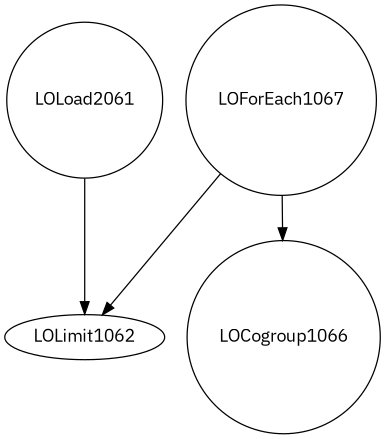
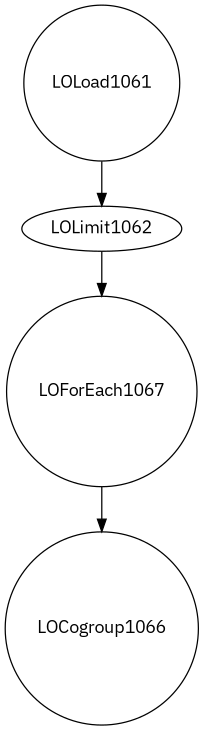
  digraph {
    fontname="IBM Plex Sans"
    node [fontname="IBM Plex Sans" shape=circle]
    edge [fontname="IBM Plex Sans"]
    LOLimit1062 [limit=100 shape=ellipse]
    LOForEach1067 [hasflat=false]
-   LOLoad1061 [label=LOLoad2061]
+   LOLoad1061
    n4 [label=LOCogroup1066]
-   LOForEach1067 -> LOLimit1062
+   LOLimit1062 -> LOForEach1067
    LOForEach1067 -> n4
    LOLoad1061 -> LOLimit1062
  }
